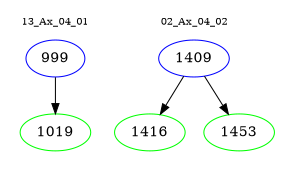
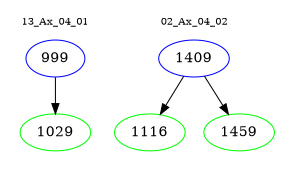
  digraph {
    node [color=green]
    edge [color=black]
    n1 [color=blue label=999]
-   n2 [label=1019]
+   n2 [label=1029]
    n3 [color=blue label=1409]
-   n4 [label=1416]
-   n5 [label=1453]
+   n4 [label=1116]
+   n5 [label=1459]
    subgraph cluster_1 {
      color=white
      fontsize=10
      label="13_Ax_04_01"
      n1
      n2
    }
    subgraph cluster_2 {
      color=white
      fontsize=10
      label="02_Ax_04_02"
      n3
      n4
      n5
    }
    n1 -> n2
    n3 -> n4
    n3 -> n5
  }
